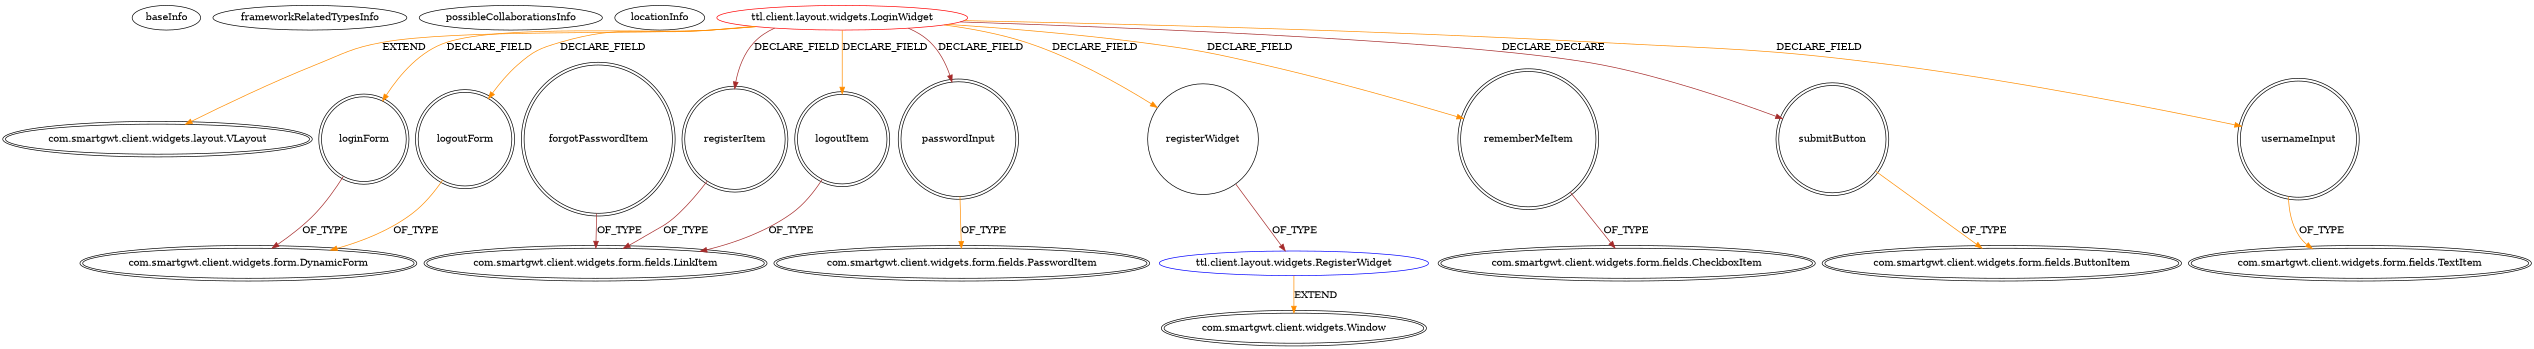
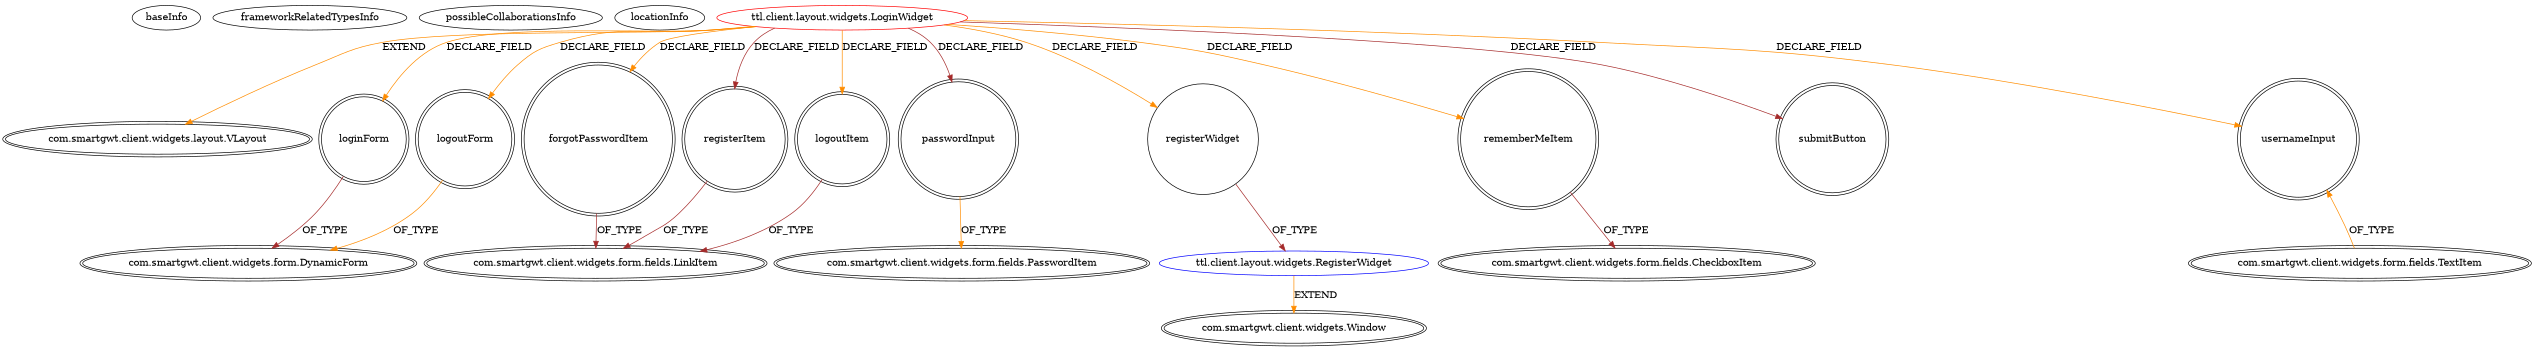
  digraph {
    node [isFrameworkType=true vertexType=FIELD_DECLARATION peripheries=2]
    edge [color=darkorange]
    baseInfo [category=extension_graph graphId=356 isAnonymous=false possibleRelation=true isFrameworkType="" vertexType="" peripheries=""]
    frameworkRelatedTypesInfo [0="com.smartgwt.client.widgets.layout.VLayout" isFrameworkType="" vertexType="" peripheries=""]
    possibleCollaborationsInfo [0="356~FIELD_DECLARATION-~com.smartgwt.client.widgets.layout.VLayout ~com.smartgwt.client.widgets.Window ~false~false" isFrameworkType="" vertexType="" peripheries=""]
    locationInfo [contextSignature=LoginWidget filePath="/Namrack-TeachToLearn/TeachToLearn-master/TeachToLearn/src/ttl/client/layout/widgets/LoginWidget.java" graphId=356 projectName="Namrack-TeachToLearn" isFrameworkType="" vertexType="" peripheries=""]
    n5 [color=red isFrameworkType=false label="ttl.client.layout.widgets.LoginWidget" vertexType=ROOT_CLIENT_CLASS_DECLARATION peripheries=""]
    n6 [label="com.smartgwt.client.widgets.layout.VLayout" vertexType=FRAMEWORK_CLASS_TYPE]
    n7 [label=forgotPasswordItem shape=circle]
    n8 [label=loginForm shape=circle]
    n9 [label=logoutForm shape=circle]
    n10 [label=logoutItem shape=circle]
    n11 [label=passwordInput shape=circle]
    n12 [label=registerItem shape=circle]
    n13 [isFrameworkType=false label=registerWidget shape=circle peripheries=""]
    n14 [label=rememberMeItem shape=circle]
    n15 [label=submitButton shape=circle]
    n16 [label=usernameInput shape=circle]
    n17 [label="com.smartgwt.client.widgets.form.fields.LinkItem" vertexType=FRAMEWORK_CLASS_TYPE]
    n18 [label="com.smartgwt.client.widgets.form.DynamicForm" vertexType=FRAMEWORK_CLASS_TYPE]
    n19 [label="com.smartgwt.client.widgets.form.fields.PasswordItem" vertexType=FRAMEWORK_CLASS_TYPE]
    n20 [color=blue isFrameworkType=false label="ttl.client.layout.widgets.RegisterWidget" vertexType=REFERENCE_CLIENT_CLASS_DECLARATION peripheries=""]
    n21 [label="com.smartgwt.client.widgets.form.fields.CheckboxItem" vertexType=FRAMEWORK_CLASS_TYPE]
-   n22 [label="com.smartgwt.client.widgets.form.fields.ButtonItem" vertexType=FRAMEWORK_CLASS_TYPE]
    n23 [label="com.smartgwt.client.widgets.form.fields.TextItem" vertexType=FRAMEWORK_CLASS_TYPE]
    n24 [label="com.smartgwt.client.widgets.Window" vertexType=FRAMEWORK_CLASS_TYPE]
    n5 -> n6 [label=EXTEND]
+   n5 -> n7 [label=DECLARE_FIELD]
    n5 -> n8 [label=DECLARE_FIELD]
    n5 -> n9 [label=DECLARE_FIELD]
    n5 -> n10 [label=DECLARE_FIELD]
    n5 -> n11 [color=brown label=DECLARE_FIELD]
    n5 -> n12 [color=brown label=DECLARE_FIELD]
    n5 -> n13 [label=DECLARE_FIELD]
    n5 -> n14 [label=DECLARE_FIELD]
-   n5 -> n15 [color=brown label=DECLARE_DECLARE]
+   n5 -> n15 [color=brown label=DECLARE_FIELD]
    n5 -> n16 [label=DECLARE_FIELD]
    n7 -> n17 [color=brown label=OF_TYPE]
    n8 -> n18 [color=brown label=OF_TYPE]
    n9 -> n18 [label=OF_TYPE]
    n10 -> n17 [color=brown label=OF_TYPE]
    n11 -> n19 [label=OF_TYPE]
    n12 -> n17 [color=brown label=OF_TYPE]
    n13 -> n20 [color=brown label=OF_TYPE]
    n14 -> n21 [color=brown label=OF_TYPE]
-   n15 -> n22 [label=OF_TYPE]
-   n16 -> n23 [label=OF_TYPE]
+   n23 -> n16 [label=OF_TYPE]
    n20 -> n24 [label=EXTEND]
  }
